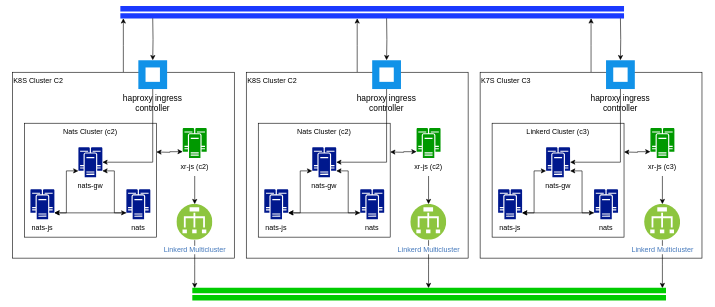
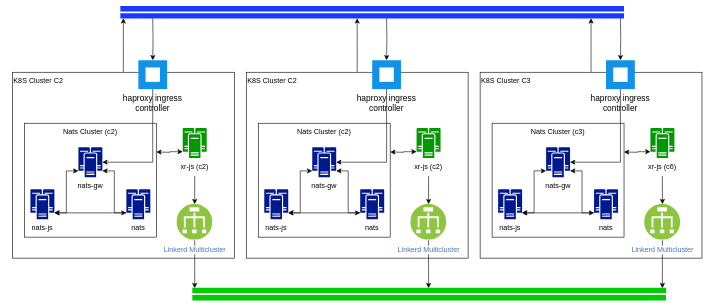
  <mxCell id="0" />
  <mxCell id="1" parent="0" />
  <mxCell id="2" value="" style="shape=link;html=1;rounded=0;strokeWidth=9;strokeColor=#1A39FF;" edge="1" parent="1"><mxGeometry width="100" relative="1" as="geometry"><mxPoint x="200" y="20" as="sourcePoint" /><mxPoint x="1040" y="20" as="targetPoint" /></mxGeometry></mxCell>
  <mxCell id="3" style="edgeStyle=orthogonalEdgeStyle;rounded=0;orthogonalLoop=1;jettySize=auto;html=1;" edge="1" parent="1" source="4"><mxGeometry relative="1" as="geometry"><mxPoint x="205" y="30" as="targetPoint" /></mxGeometry></mxCell>
  <mxCell id="4" value="K8S Cluster C2" style="rounded=0;whiteSpace=wrap;html=1;align=left;verticalAlign=top;" vertex="1" parent="1"><mxGeometry x="20" y="120" width="370" height="310" as="geometry" /></mxCell>
  <mxCell id="5" value="" style="group" vertex="1" connectable="0" parent="1"><mxGeometry x="40" y="205" width="220" height="190" as="geometry" /></mxCell>
  <mxCell id="6" value="Nats Cluster (c2)" style="rounded=0;whiteSpace=wrap;html=1;verticalAlign=top;" vertex="1" parent="5"><mxGeometry width="220" height="190" as="geometry" /></mxCell>
  <mxCell id="7" value="" style="group" vertex="1" connectable="0" parent="5"><mxGeometry x="80" y="40" width="60" height="80" as="geometry" /></mxCell>
  <mxCell id="8" value="" style="sketch=0;aspect=fixed;pointerEvents=1;shadow=0;dashed=0;html=1;strokeColor=none;labelPosition=center;verticalLabelPosition=bottom;verticalAlign=top;align=center;fillColor=#00188D;shape=mxgraph.mscae.enterprise.cluster_server" vertex="1" parent="7"><mxGeometry x="10" width="40" height="50" as="geometry" /></mxCell>
  <mxCell id="9" value="nats-gw" style="text;html=1;align=center;verticalAlign=middle;whiteSpace=wrap;rounded=0;" vertex="1" parent="7"><mxGeometry y="50" width="60" height="30" as="geometry" /></mxCell>
  <mxCell id="10" value="" style="group" vertex="1" connectable="0" parent="5"><mxGeometry y="110" width="60" height="80" as="geometry" /></mxCell>
  <mxCell id="11" value="" style="sketch=0;aspect=fixed;pointerEvents=1;shadow=0;dashed=0;html=1;strokeColor=none;labelPosition=center;verticalLabelPosition=bottom;verticalAlign=top;align=center;fillColor=#00188D;shape=mxgraph.mscae.enterprise.cluster_server" vertex="1" parent="10"><mxGeometry x="10" width="40" height="50" as="geometry" /></mxCell>
  <mxCell id="12" value="nats-js" style="text;html=1;align=center;verticalAlign=middle;whiteSpace=wrap;rounded=0;" vertex="1" parent="10"><mxGeometry y="50" width="60" height="30" as="geometry" /></mxCell>
  <mxCell id="13" value="" style="group" vertex="1" connectable="0" parent="5"><mxGeometry x="160" y="110" width="60" height="80" as="geometry" /></mxCell>
  <mxCell id="14" value="" style="sketch=0;aspect=fixed;pointerEvents=1;shadow=0;dashed=0;html=1;strokeColor=none;labelPosition=center;verticalLabelPosition=bottom;verticalAlign=top;align=center;fillColor=#00188D;shape=mxgraph.mscae.enterprise.cluster_server" vertex="1" parent="13"><mxGeometry x="10" width="40" height="50" as="geometry" /></mxCell>
  <mxCell id="15" value="nats" style="text;html=1;align=center;verticalAlign=middle;whiteSpace=wrap;rounded=0;" vertex="1" parent="13"><mxGeometry y="50" width="60" height="30" as="geometry" /></mxCell>
  <mxCell id="16" style="edgeStyle=orthogonalEdgeStyle;rounded=0;orthogonalLoop=1;jettySize=auto;html=1;entryX=1;entryY=0.79;entryDx=0;entryDy=0;entryPerimeter=0;startArrow=classic;startFill=1;exitX=0;exitY=0.79;exitDx=0;exitDy=0;exitPerimeter=0;" edge="1" parent="5" source="14" target="8"><mxGeometry relative="1" as="geometry" /></mxCell>
  <mxCell id="17" style="edgeStyle=orthogonalEdgeStyle;rounded=0;orthogonalLoop=1;jettySize=auto;html=1;entryX=1;entryY=0.79;entryDx=0;entryDy=0;entryPerimeter=0;exitX=0;exitY=0.79;exitDx=0;exitDy=0;exitPerimeter=0;" edge="1" parent="5" source="14" target="11"><mxGeometry relative="1" as="geometry" /></mxCell>
  <mxCell id="18" style="edgeStyle=orthogonalEdgeStyle;rounded=0;orthogonalLoop=1;jettySize=auto;html=1;entryX=1;entryY=0.79;entryDx=0;entryDy=0;entryPerimeter=0;exitX=0;exitY=0.79;exitDx=0;exitDy=0;exitPerimeter=0;startArrow=classic;startFill=1;" edge="1" parent="5" source="8" target="11"><mxGeometry relative="1" as="geometry" /></mxCell>
  <mxCell id="19" style="edgeStyle=orthogonalEdgeStyle;rounded=0;orthogonalLoop=1;jettySize=auto;html=1;" edge="1" parent="1" target="20"><mxGeometry relative="1" as="geometry"><mxPoint x="254" y="30" as="sourcePoint" /></mxGeometry></mxCell>
  <mxCell id="20" value="haproxy ingress&#10;controller" style="shape=rect;fillColor=#1192E8;aspect=fixed;resizable=0;labelPosition=center;verticalLabelPosition=bottom;align=center;verticalAlign=top;strokeColor=none;fontSize=14;" vertex="1" parent="1"><mxGeometry x="230" y="100" width="48" height="48" as="geometry" /></mxCell>
  <mxCell id="21" value="" style="fillColor=#ffffff;strokeColor=none;dashed=0;outlineConnect=0;html=1;labelPosition=center;verticalLabelPosition=bottom;verticalAlign=top;part=1;movable=0;resizable=0;rotatable=0;shape=mxgraph.ibm_cloud.load-balancer--vpc" vertex="1" parent="20"><mxGeometry width="24" height="24" relative="1" as="geometry"><mxPoint x="12" y="12" as="offset" /></mxGeometry></mxCell>
  <mxCell id="22" style="edgeStyle=orthogonalEdgeStyle;rounded=0;orthogonalLoop=1;jettySize=auto;html=1;entryX=1;entryY=0.5;entryDx=0;entryDy=0;entryPerimeter=0;exitX=0.5;exitY=1;exitDx=0;exitDy=0;" edge="1" parent="1" source="20" target="8"><mxGeometry relative="1" as="geometry" /></mxCell>
  <mxCell id="23" value="" style="group" vertex="1" connectable="0" parent="1"><mxGeometry x="294" y="213" width="60" height="80" as="geometry" /></mxCell>
  <mxCell id="24" value="" style="sketch=0;aspect=fixed;pointerEvents=1;shadow=0;dashed=0;html=1;strokeColor=none;labelPosition=center;verticalLabelPosition=bottom;verticalAlign=top;align=center;fillColor=#009900;shape=mxgraph.mscae.enterprise.cluster_server" vertex="1" parent="23"><mxGeometry x="10" width="40" height="50" as="geometry" /></mxCell>
  <mxCell id="25" value="xr-js (c2)" style="text;html=1;align=center;verticalAlign=middle;whiteSpace=wrap;rounded=0;" vertex="1" parent="23"><mxGeometry y="50" width="60" height="30" as="geometry" /></mxCell>
  <mxCell id="26" style="edgeStyle=orthogonalEdgeStyle;rounded=0;orthogonalLoop=1;jettySize=auto;html=1;entryX=0;entryY=0.79;entryDx=0;entryDy=0;entryPerimeter=0;startArrow=classic;startFill=1;" edge="1" parent="1" target="24"><mxGeometry relative="1" as="geometry"><mxPoint x="260" y="253" as="sourcePoint" /></mxGeometry></mxCell>
  <mxCell id="27" style="edgeStyle=orthogonalEdgeStyle;rounded=0;orthogonalLoop=1;jettySize=auto;html=1;" edge="1" parent="1" source="28"><mxGeometry relative="1" as="geometry"><mxPoint x="324" y="480" as="targetPoint" /></mxGeometry></mxCell>
  <mxCell id="28" value="Linkerd Multicluster" style="image;aspect=fixed;perimeter=ellipsePerimeter;html=1;align=center;shadow=0;dashed=0;fontColor=#4277BB;labelBackgroundColor=default;fontSize=12;spacingTop=3;image=img/lib/ibm/vpc/LoadBalancer.svg;" vertex="1" parent="1"><mxGeometry x="294" y="340" width="60" height="60" as="geometry" /></mxCell>
  <mxCell id="29" style="edgeStyle=orthogonalEdgeStyle;rounded=0;orthogonalLoop=1;jettySize=auto;html=1;" edge="1" parent="1" source="25" target="28"><mxGeometry relative="1" as="geometry" /></mxCell>
  <mxCell id="30" style="edgeStyle=orthogonalEdgeStyle;rounded=0;orthogonalLoop=1;jettySize=auto;html=1;" edge="1" parent="1" source="31"><mxGeometry relative="1" as="geometry"><mxPoint x="595" y="30" as="targetPoint" /></mxGeometry></mxCell>
  <mxCell id="31" value="K8S Cluster C2" style="rounded=0;whiteSpace=wrap;html=1;align=left;verticalAlign=top;" vertex="1" parent="1"><mxGeometry x="410" y="120" width="370" height="310" as="geometry" /></mxCell>
  <mxCell id="32" value="" style="group" vertex="1" connectable="0" parent="1"><mxGeometry x="430" y="205" width="220" height="190" as="geometry" /></mxCell>
  <mxCell id="33" value="Nats Cluster (c2)" style="rounded=0;whiteSpace=wrap;html=1;verticalAlign=top;" vertex="1" parent="32"><mxGeometry width="220" height="190" as="geometry" /></mxCell>
  <mxCell id="34" value="" style="group" vertex="1" connectable="0" parent="32"><mxGeometry x="80" y="40" width="60" height="80" as="geometry" /></mxCell>
  <mxCell id="35" value="" style="sketch=0;aspect=fixed;pointerEvents=1;shadow=0;dashed=0;html=1;strokeColor=none;labelPosition=center;verticalLabelPosition=bottom;verticalAlign=top;align=center;fillColor=#00188D;shape=mxgraph.mscae.enterprise.cluster_server" vertex="1" parent="34"><mxGeometry x="10" width="40" height="50" as="geometry" /></mxCell>
  <mxCell id="36" value="nats-gw" style="text;html=1;align=center;verticalAlign=middle;whiteSpace=wrap;rounded=0;" vertex="1" parent="34"><mxGeometry y="50" width="60" height="30" as="geometry" /></mxCell>
  <mxCell id="37" value="" style="group" vertex="1" connectable="0" parent="32"><mxGeometry y="110" width="60" height="80" as="geometry" /></mxCell>
  <mxCell id="38" value="" style="sketch=0;aspect=fixed;pointerEvents=1;shadow=0;dashed=0;html=1;strokeColor=none;labelPosition=center;verticalLabelPosition=bottom;verticalAlign=top;align=center;fillColor=#00188D;shape=mxgraph.mscae.enterprise.cluster_server" vertex="1" parent="37"><mxGeometry x="10" width="40" height="50" as="geometry" /></mxCell>
  <mxCell id="39" value="nats-js" style="text;html=1;align=center;verticalAlign=middle;whiteSpace=wrap;rounded=0;" vertex="1" parent="37"><mxGeometry y="50" width="60" height="30" as="geometry" /></mxCell>
  <mxCell id="40" value="" style="group" vertex="1" connectable="0" parent="32"><mxGeometry x="160" y="110" width="60" height="80" as="geometry" /></mxCell>
  <mxCell id="41" value="" style="sketch=0;aspect=fixed;pointerEvents=1;shadow=0;dashed=0;html=1;strokeColor=none;labelPosition=center;verticalLabelPosition=bottom;verticalAlign=top;align=center;fillColor=#00188D;shape=mxgraph.mscae.enterprise.cluster_server" vertex="1" parent="40"><mxGeometry x="10" width="40" height="50" as="geometry" /></mxCell>
  <mxCell id="42" value="nats" style="text;html=1;align=center;verticalAlign=middle;whiteSpace=wrap;rounded=0;" vertex="1" parent="40"><mxGeometry y="50" width="60" height="30" as="geometry" /></mxCell>
  <mxCell id="43" style="edgeStyle=orthogonalEdgeStyle;rounded=0;orthogonalLoop=1;jettySize=auto;html=1;entryX=1;entryY=0.79;entryDx=0;entryDy=0;entryPerimeter=0;startArrow=classic;startFill=1;exitX=0;exitY=0.79;exitDx=0;exitDy=0;exitPerimeter=0;" edge="1" parent="32" source="41" target="35"><mxGeometry relative="1" as="geometry" /></mxCell>
  <mxCell id="44" style="edgeStyle=orthogonalEdgeStyle;rounded=0;orthogonalLoop=1;jettySize=auto;html=1;entryX=1;entryY=0.79;entryDx=0;entryDy=0;entryPerimeter=0;exitX=0;exitY=0.79;exitDx=0;exitDy=0;exitPerimeter=0;" edge="1" parent="32" source="41" target="38"><mxGeometry relative="1" as="geometry" /></mxCell>
  <mxCell id="45" style="edgeStyle=orthogonalEdgeStyle;rounded=0;orthogonalLoop=1;jettySize=auto;html=1;entryX=1;entryY=0.79;entryDx=0;entryDy=0;entryPerimeter=0;exitX=0;exitY=0.79;exitDx=0;exitDy=0;exitPerimeter=0;startArrow=classic;startFill=1;" edge="1" parent="32" source="35" target="38"><mxGeometry relative="1" as="geometry" /></mxCell>
  <mxCell id="46" style="edgeStyle=orthogonalEdgeStyle;rounded=0;orthogonalLoop=1;jettySize=auto;html=1;" edge="1" parent="1" target="47"><mxGeometry relative="1" as="geometry"><mxPoint x="644" y="30" as="sourcePoint" /></mxGeometry></mxCell>
  <mxCell id="47" value="haproxy ingress&#10;controller" style="shape=rect;fillColor=#1192E8;aspect=fixed;resizable=0;labelPosition=center;verticalLabelPosition=bottom;align=center;verticalAlign=top;strokeColor=none;fontSize=14;" vertex="1" parent="1"><mxGeometry x="620" y="100" width="48" height="48" as="geometry" /></mxCell>
  <mxCell id="48" value="" style="fillColor=#ffffff;strokeColor=none;dashed=0;outlineConnect=0;html=1;labelPosition=center;verticalLabelPosition=bottom;verticalAlign=top;part=1;movable=0;resizable=0;rotatable=0;shape=mxgraph.ibm_cloud.load-balancer--vpc" vertex="1" parent="47"><mxGeometry width="24" height="24" relative="1" as="geometry"><mxPoint x="12" y="12" as="offset" /></mxGeometry></mxCell>
  <mxCell id="49" style="edgeStyle=orthogonalEdgeStyle;rounded=0;orthogonalLoop=1;jettySize=auto;html=1;entryX=1;entryY=0.5;entryDx=0;entryDy=0;entryPerimeter=0;exitX=0.5;exitY=1;exitDx=0;exitDy=0;" edge="1" parent="1" source="47" target="35"><mxGeometry relative="1" as="geometry" /></mxCell>
  <mxCell id="50" value="" style="group" vertex="1" connectable="0" parent="1"><mxGeometry x="684" y="213" width="60" height="80" as="geometry" /></mxCell>
  <mxCell id="51" value="" style="sketch=0;aspect=fixed;pointerEvents=1;shadow=0;dashed=0;html=1;strokeColor=none;labelPosition=center;verticalLabelPosition=bottom;verticalAlign=top;align=center;fillColor=#009900;shape=mxgraph.mscae.enterprise.cluster_server" vertex="1" parent="50"><mxGeometry x="10" width="40" height="50" as="geometry" /></mxCell>
  <mxCell id="52" value="xr-js (c2)" style="text;html=1;align=center;verticalAlign=middle;whiteSpace=wrap;rounded=0;" vertex="1" parent="50"><mxGeometry y="50" width="60" height="30" as="geometry" /></mxCell>
  <mxCell id="53" style="edgeStyle=orthogonalEdgeStyle;rounded=0;orthogonalLoop=1;jettySize=auto;html=1;entryX=0;entryY=0.79;entryDx=0;entryDy=0;entryPerimeter=0;startArrow=classic;startFill=1;" edge="1" parent="1" target="51"><mxGeometry relative="1" as="geometry"><mxPoint x="650" y="253" as="sourcePoint" /></mxGeometry></mxCell>
  <mxCell id="54" style="edgeStyle=orthogonalEdgeStyle;rounded=0;orthogonalLoop=1;jettySize=auto;html=1;" edge="1" parent="1" source="55"><mxGeometry relative="1" as="geometry"><mxPoint x="714" y="480" as="targetPoint" /></mxGeometry></mxCell>
  <mxCell id="55" value="Linkerd Multicluster" style="image;aspect=fixed;perimeter=ellipsePerimeter;html=1;align=center;shadow=0;dashed=0;fontColor=#4277BB;labelBackgroundColor=default;fontSize=12;spacingTop=3;image=img/lib/ibm/vpc/LoadBalancer.svg;" vertex="1" parent="1"><mxGeometry x="684" y="340" width="60" height="60" as="geometry" /></mxCell>
  <mxCell id="56" style="edgeStyle=orthogonalEdgeStyle;rounded=0;orthogonalLoop=1;jettySize=auto;html=1;" edge="1" parent="1" source="52" target="55"><mxGeometry relative="1" as="geometry" /></mxCell>
  <mxCell id="57" style="edgeStyle=orthogonalEdgeStyle;rounded=0;orthogonalLoop=1;jettySize=auto;html=1;" edge="1" parent="1" source="58"><mxGeometry relative="1" as="geometry"><mxPoint x="985" y="30" as="targetPoint" /></mxGeometry></mxCell>
- <mxCell id="58" value="K7S Cluster C3" style="rounded=0;whiteSpace=wrap;html=1;align=left;verticalAlign=top;" vertex="1" parent="1"><mxGeometry x="800" y="120" width="370" height="310" as="geometry" /></mxCell>
+ <mxCell id="58" value="K8S Cluster C3" style="rounded=0;whiteSpace=wrap;html=1;align=left;verticalAlign=top;" vertex="1" parent="1"><mxGeometry x="800" y="120" width="370" height="310" as="geometry" /></mxCell>
  <mxCell id="59" value="" style="group" vertex="1" connectable="0" parent="1"><mxGeometry x="820" y="205" width="220" height="190" as="geometry" /></mxCell>
- <mxCell id="60" value="Linkerd Cluster (c3)" style="rounded=0;whiteSpace=wrap;html=1;verticalAlign=top;" vertex="1" parent="59"><mxGeometry width="220" height="190" as="geometry" /></mxCell>
+ <mxCell id="60" value="Nats Cluster (c3)" style="rounded=0;whiteSpace=wrap;html=1;verticalAlign=top;" vertex="1" parent="59"><mxGeometry width="220" height="190" as="geometry" /></mxCell>
  <mxCell id="61" value="" style="group" vertex="1" connectable="0" parent="59"><mxGeometry x="80" y="40" width="60" height="80" as="geometry" /></mxCell>
  <mxCell id="62" value="" style="sketch=0;aspect=fixed;pointerEvents=1;shadow=0;dashed=0;html=1;strokeColor=none;labelPosition=center;verticalLabelPosition=bottom;verticalAlign=top;align=center;fillColor=#00188D;shape=mxgraph.mscae.enterprise.cluster_server" vertex="1" parent="61"><mxGeometry x="10" width="40" height="50" as="geometry" /></mxCell>
  <mxCell id="63" value="nats-gw" style="text;html=1;align=center;verticalAlign=middle;whiteSpace=wrap;rounded=0;" vertex="1" parent="61"><mxGeometry y="50" width="60" height="30" as="geometry" /></mxCell>
  <mxCell id="64" value="" style="group" vertex="1" connectable="0" parent="59"><mxGeometry y="110" width="60" height="80" as="geometry" /></mxCell>
  <mxCell id="65" value="" style="sketch=0;aspect=fixed;pointerEvents=1;shadow=0;dashed=0;html=1;strokeColor=none;labelPosition=center;verticalLabelPosition=bottom;verticalAlign=top;align=center;fillColor=#00188D;shape=mxgraph.mscae.enterprise.cluster_server" vertex="1" parent="64"><mxGeometry x="10" width="40" height="50" as="geometry" /></mxCell>
  <mxCell id="66" value="nats-js" style="text;html=1;align=center;verticalAlign=middle;whiteSpace=wrap;rounded=0;" vertex="1" parent="64"><mxGeometry y="50" width="60" height="30" as="geometry" /></mxCell>
  <mxCell id="67" value="" style="group" vertex="1" connectable="0" parent="59"><mxGeometry x="160" y="110" width="60" height="80" as="geometry" /></mxCell>
  <mxCell id="68" value="" style="sketch=0;aspect=fixed;pointerEvents=1;shadow=0;dashed=0;html=1;strokeColor=none;labelPosition=center;verticalLabelPosition=bottom;verticalAlign=top;align=center;fillColor=#00188D;shape=mxgraph.mscae.enterprise.cluster_server" vertex="1" parent="67"><mxGeometry x="10" width="40" height="50" as="geometry" /></mxCell>
  <mxCell id="69" value="nats" style="text;html=1;align=center;verticalAlign=middle;whiteSpace=wrap;rounded=0;" vertex="1" parent="67"><mxGeometry y="50" width="60" height="30" as="geometry" /></mxCell>
  <mxCell id="70" style="edgeStyle=orthogonalEdgeStyle;rounded=0;orthogonalLoop=1;jettySize=auto;html=1;entryX=1;entryY=0.79;entryDx=0;entryDy=0;entryPerimeter=0;startArrow=classic;startFill=1;exitX=0;exitY=0.79;exitDx=0;exitDy=0;exitPerimeter=0;" edge="1" parent="59" source="68" target="62"><mxGeometry relative="1" as="geometry" /></mxCell>
  <mxCell id="71" style="edgeStyle=orthogonalEdgeStyle;rounded=0;orthogonalLoop=1;jettySize=auto;html=1;entryX=1;entryY=0.79;entryDx=0;entryDy=0;entryPerimeter=0;exitX=0;exitY=0.79;exitDx=0;exitDy=0;exitPerimeter=0;" edge="1" parent="59" source="68" target="65"><mxGeometry relative="1" as="geometry" /></mxCell>
  <mxCell id="72" style="edgeStyle=orthogonalEdgeStyle;rounded=0;orthogonalLoop=1;jettySize=auto;html=1;entryX=1;entryY=0.79;entryDx=0;entryDy=0;entryPerimeter=0;exitX=0;exitY=0.79;exitDx=0;exitDy=0;exitPerimeter=0;startArrow=classic;startFill=1;" edge="1" parent="59" source="62" target="65"><mxGeometry relative="1" as="geometry" /></mxCell>
  <mxCell id="73" style="edgeStyle=orthogonalEdgeStyle;rounded=0;orthogonalLoop=1;jettySize=auto;html=1;" edge="1" parent="1" target="74"><mxGeometry relative="1" as="geometry"><mxPoint x="1034" y="30" as="sourcePoint" /></mxGeometry></mxCell>
  <mxCell id="74" value="haproxy ingress&#10;controller" style="shape=rect;fillColor=#1192E8;aspect=fixed;resizable=0;labelPosition=center;verticalLabelPosition=bottom;align=center;verticalAlign=top;strokeColor=none;fontSize=14;" vertex="1" parent="1"><mxGeometry x="1010" y="100" width="48" height="48" as="geometry" /></mxCell>
  <mxCell id="75" value="" style="fillColor=#ffffff;strokeColor=none;dashed=0;outlineConnect=0;html=1;labelPosition=center;verticalLabelPosition=bottom;verticalAlign=top;part=1;movable=0;resizable=0;rotatable=0;shape=mxgraph.ibm_cloud.load-balancer--vpc" vertex="1" parent="74"><mxGeometry width="24" height="24" relative="1" as="geometry"><mxPoint x="12" y="12" as="offset" /></mxGeometry></mxCell>
  <mxCell id="76" style="edgeStyle=orthogonalEdgeStyle;rounded=0;orthogonalLoop=1;jettySize=auto;html=1;entryX=1;entryY=0.5;entryDx=0;entryDy=0;entryPerimeter=0;exitX=0.5;exitY=1;exitDx=0;exitDy=0;" edge="1" parent="1" source="74" target="62"><mxGeometry relative="1" as="geometry" /></mxCell>
  <mxCell id="77" value="" style="group" vertex="1" connectable="0" parent="1"><mxGeometry x="1074" y="213" width="60" height="80" as="geometry" /></mxCell>
  <mxCell id="78" value="" style="sketch=0;aspect=fixed;pointerEvents=1;shadow=0;dashed=0;html=1;strokeColor=none;labelPosition=center;verticalLabelPosition=bottom;verticalAlign=top;align=center;fillColor=#009900;shape=mxgraph.mscae.enterprise.cluster_server" vertex="1" parent="77"><mxGeometry x="10" width="40" height="50" as="geometry" /></mxCell>
- <mxCell id="79" value="xr-js (c3)" style="text;html=1;align=center;verticalAlign=middle;whiteSpace=wrap;rounded=0;" vertex="1" parent="77"><mxGeometry y="50" width="60" height="30" as="geometry" /></mxCell>
+ <mxCell id="79" value="xr-js (c6)" style="text;html=1;align=center;verticalAlign=middle;whiteSpace=wrap;rounded=0;" vertex="1" parent="77"><mxGeometry y="50" width="60" height="30" as="geometry" /></mxCell>
  <mxCell id="80" style="edgeStyle=orthogonalEdgeStyle;rounded=0;orthogonalLoop=1;jettySize=auto;html=1;entryX=0;entryY=0.79;entryDx=0;entryDy=0;entryPerimeter=0;startArrow=classic;startFill=1;" edge="1" parent="1" target="78"><mxGeometry relative="1" as="geometry"><mxPoint x="1040" y="253" as="sourcePoint" /></mxGeometry></mxCell>
  <mxCell id="81" style="edgeStyle=orthogonalEdgeStyle;rounded=0;orthogonalLoop=1;jettySize=auto;html=1;" edge="1" parent="1" source="82"><mxGeometry relative="1" as="geometry"><mxPoint x="1104" y="480" as="targetPoint" /></mxGeometry></mxCell>
  <mxCell id="82" value="Linkerd Multicluster" style="image;aspect=fixed;perimeter=ellipsePerimeter;html=1;align=center;shadow=0;dashed=0;fontColor=#4277BB;labelBackgroundColor=default;fontSize=12;spacingTop=3;image=img/lib/ibm/vpc/LoadBalancer.svg;" vertex="1" parent="1"><mxGeometry x="1074" y="340" width="60" height="60" as="geometry" /></mxCell>
  <mxCell id="83" style="edgeStyle=orthogonalEdgeStyle;rounded=0;orthogonalLoop=1;jettySize=auto;html=1;" edge="1" parent="1" source="79" target="82"><mxGeometry relative="1" as="geometry" /></mxCell>
  <mxCell id="84" value="" style="shape=link;html=1;rounded=0;strokeWidth=9;strokeColor=#00CC00;" edge="1" parent="1"><mxGeometry width="100" relative="1" as="geometry"><mxPoint x="320" y="490" as="sourcePoint" /><mxPoint x="1110" y="490" as="targetPoint" /></mxGeometry></mxCell>
